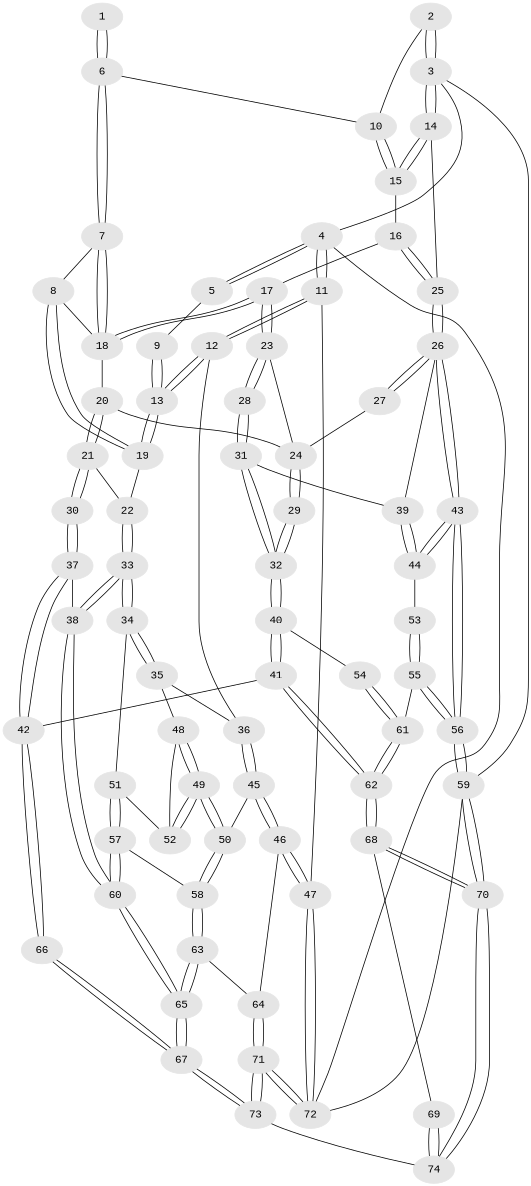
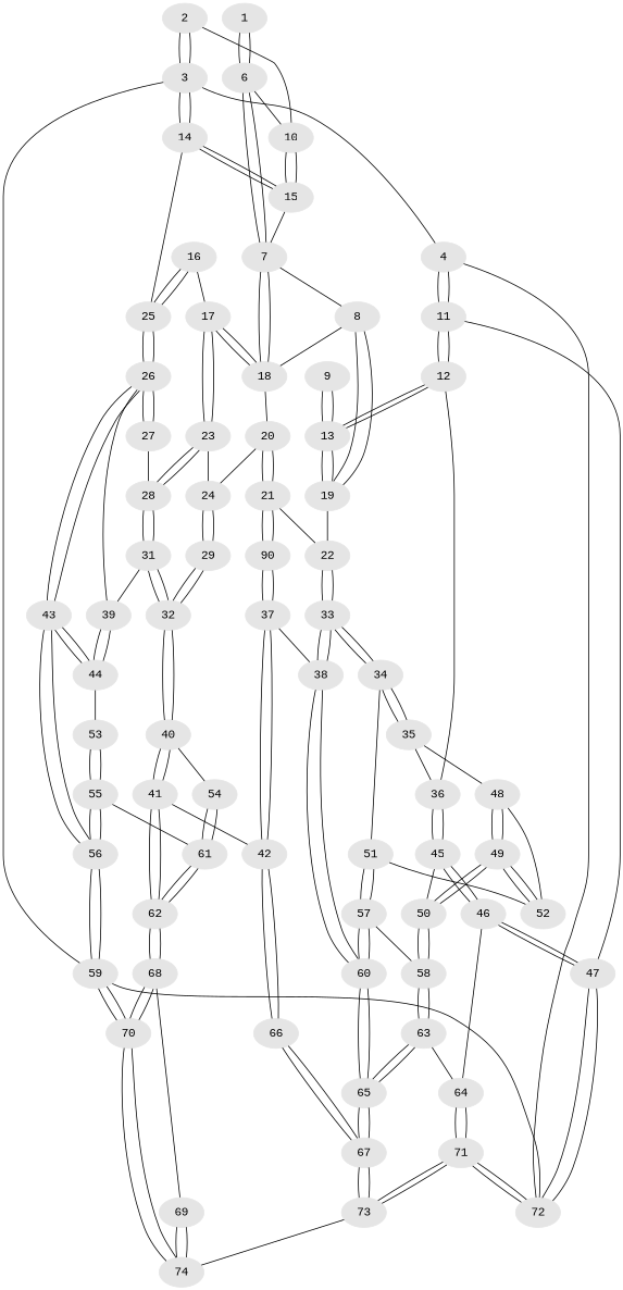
  graph {
    fontname="Liberation Mono"
    node [color=gray90 fontname="Liberation Mono" style=filled]
    edge [fontname="Liberation Mono"]
    1
    6
    2
    3
    10
    7
    4
    14
    59
    15
-   5
    11
    72
    25
    70
    9
    12
    47
    13
    8
    18
    19
    20
    22
    16
    36
    45
    26
    17
    23
    24
    28
    21
    33
-   30
+   30 [label=90]
    29
    37
    34
    38
    31
    32
    27
    43
    39
    44
    56
    40
    42
    41
    54
    35
    51
    60
    48
    52
    57
    49
    46
    50
    66
    65
    53
    62
    61
    68
    67
    55
    64
    58
    71
    63
    74
    69
    73
    1 -- 6
    1 -- 6
    6 -- 10
    6 -- 7
    6 -- 7
    2 -- 3
    2 -- 3
    2 -- 10
    3 -- 4
    3 -- 14
    3 -- 14
    3 -- 59
    10 -- 15
    10 -- 15
    7 -- 8
    7 -- 18
    7 -- 18
-   4 -- 5
-   4 -- 5
    4 -- 11
    4 -- 11
    4 -- 72
    14 -- 15
    14 -- 15
    14 -- 25
    59 -- 72
    59 -- 70
    59 -- 70
-   15 -- 16
-   5 -- 9
+   15 -- 7
    11 -- 12
    11 -- 12
    11 -- 47
    25 -- 26
    25 -- 26
    70 -- 74
    70 -- 74
    9 -- 13
    9 -- 13
    12 -- 13
    12 -- 13
    12 -- 36
    47 -- 72
    47 -- 72
    13 -- 19
    13 -- 19
    8 -- 18
    8 -- 19
    8 -- 19
    18 -- 20
    19 -- 22
    20 -- 24
    20 -- 21
    20 -- 21
    22 -- 33
    22 -- 33
    16 -- 25
    16 -- 25
    16 -- 17
    36 -- 45
    36 -- 45
    45 -- 46
    45 -- 46
    45 -- 50
    26 -- 27
    26 -- 27
    26 -- 43
    26 -- 43
    26 -- 39
    17 -- 18
    17 -- 18
    17 -- 23
    17 -- 23
    23 -- 24
    23 -- 28
    23 -- 28
    24 -- 29
    24 -- 29
    28 -- 31
    28 -- 31
    21 -- 22
    21 -- 30
    21 -- 30
    33 -- 34
    33 -- 34
    33 -- 38
    33 -- 38
    30 -- 37
    30 -- 37
    29 -- 32
    29 -- 32
    37 -- 38
    37 -- 42
    37 -- 42
    34 -- 35
    34 -- 35
    34 -- 51
    38 -- 60
    38 -- 60
    31 -- 32
    31 -- 32
    31 -- 39
    32 -- 40
    32 -- 40
-   27 -- 24
+   27 -- 28
    43 -- 44
    43 -- 44
    43 -- 56
    43 -- 56
    39 -- 44
    39 -- 44
    44 -- 53
    56 -- 59
    56 -- 59
    40 -- 41
    40 -- 41
    40 -- 54
    42 -- 66
    42 -- 66
    41 -- 42
    41 -- 62
    41 -- 62
    54 -- 61
    54 -- 61
    35 -- 36
    35 -- 48
    51 -- 52
    51 -- 57
    51 -- 57
    60 -- 65
    60 -- 65
    48 -- 52
    48 -- 49
    48 -- 49
    57 -- 60
    57 -- 60
    57 -- 58
    49 -- 52
    49 -- 52
    49 -- 50
    49 -- 50
    46 -- 47
    46 -- 47
    46 -- 64
    50 -- 58
    50 -- 58
    66 -- 67
    66 -- 67
    65 -- 67
    65 -- 67
    53 -- 55
    53 -- 55
    62 -- 68
    62 -- 68
    61 -- 62
    61 -- 62
    68 -- 70
    68 -- 70
    68 -- 69
    67 -- 73
    67 -- 73
    55 -- 56
    55 -- 56
    55 -- 61
    64 -- 71
    64 -- 71
    58 -- 63
    58 -- 63
    71 -- 72
    71 -- 72
    71 -- 73
    71 -- 73
    63 -- 65
    63 -- 65
    63 -- 64
    69 -- 74
    69 -- 74
    73 -- 74
  }
